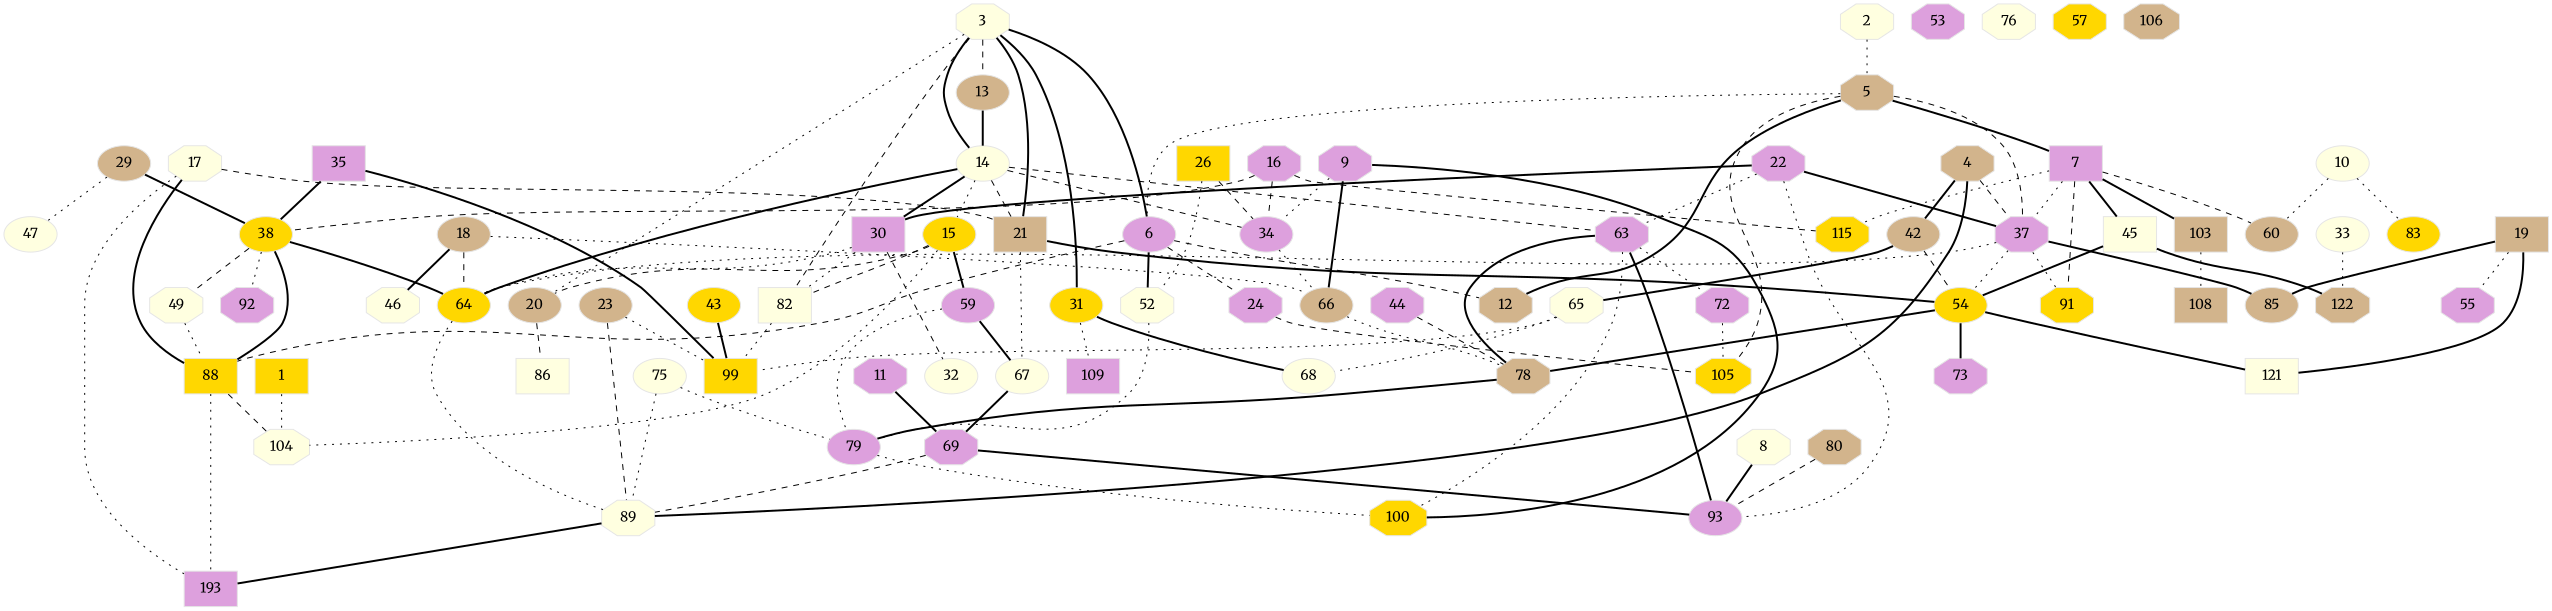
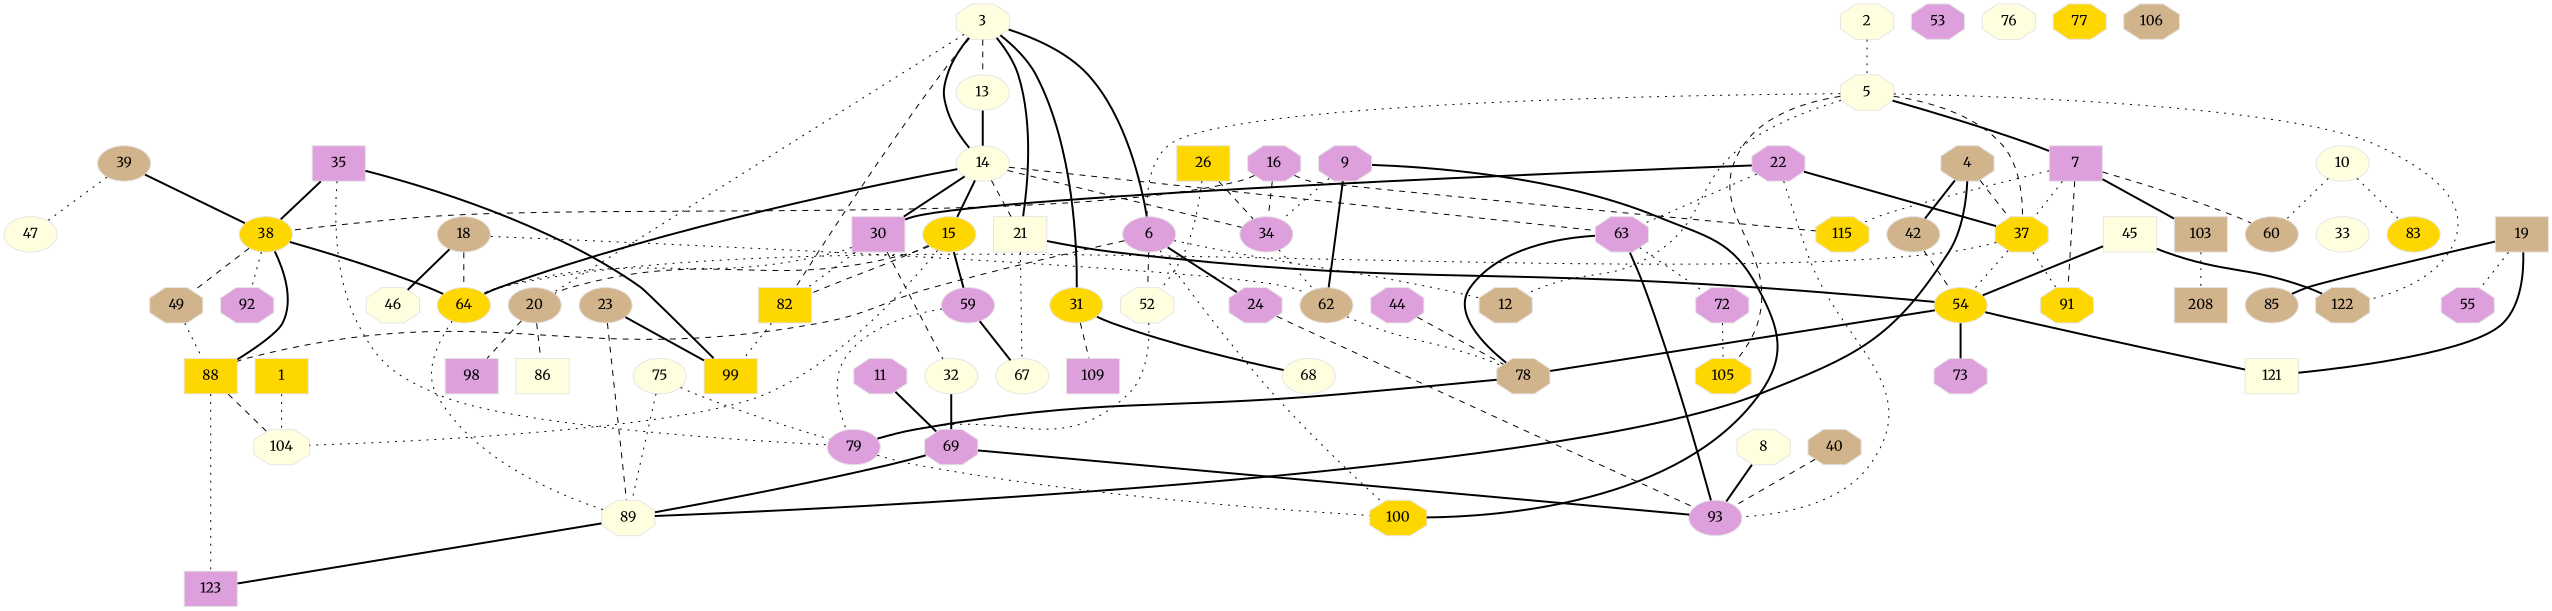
  graph {
    fontname=Merriweather
    node [color=gray90 fillcolor=plum fontname=Merriweather shape=octagon style=filled]
    edge [fontname=Merriweather style=bold]
    104 [fillcolor=lightyellow super="+107"]
    1 [fillcolor=gold shape=box]
-   5 [fillcolor=tan super="+39"]
+   5 [fillcolor=lightyellow super="+39"]
    6 [shape=ellipse super="+28"]
-   37 [super="+71"]
+   37 [fillcolor=gold super="+71"]
    7 [shape=box super="+125"]
    12 [fillcolor=tan]
    105 [fillcolor=gold]
    122 [fillcolor=tan]
    2 [fillcolor=lightyellow]
    3 [fillcolor=lightyellow super="+41"]
-   13 [fillcolor=tan shape=ellipse super="+102"]
+   13 [fillcolor=lightyellow shape=ellipse super="+102"]
    14 [fillcolor=lightyellow shape=ellipse super="+84"]
    20 [fillcolor=tan shape=ellipse super="+96"]
-   21 [fillcolor=tan shape=box super="+112"]
+   21 [fillcolor=lightyellow shape=box super="+112"]
    31 [fillcolor=gold shape=ellipse super="+56"]
-   82 [fillcolor=lightyellow shape=box]
+   82 [fillcolor=gold shape=box]
    24 [super="+74"]
    52 [fillcolor=lightyellow]
    88 [fillcolor=gold shape=box super="+90"]
    100 [fillcolor=gold]
    34 [shape=ellipse]
    15 [fillcolor=gold shape=ellipse super="+25"]
    30 [shape=box super="+50"]
    63 [super="+95"]
    64 [fillcolor=gold shape=ellipse super="+70"]
    86 [fillcolor=lightyellow shape=box]
+   98 [shape=box super="+119"]
    54 [fillcolor=gold shape=ellipse super="+61"]
    67 [fillcolor=lightyellow shape=ellipse super="+111"]
    68 [fillcolor=lightyellow shape=ellipse]
    109 [shape=box]
    99 [fillcolor=gold shape=box super="+120"]
    91 [fillcolor=gold super="+116"]
    85 [fillcolor=tan shape=ellipse]
    4 [fillcolor=tan]
    42 [fillcolor=tan shape=ellipse]
    89 [fillcolor=lightyellow super="+124"]
-   65 [fillcolor=lightyellow super="+117"]
-   123 [shape=box label=193]
+   123 [shape=box]
    45 [fillcolor=lightyellow shape=box super="+110"]
    60 [fillcolor=tan shape=ellipse]
    103 [fillcolor=tan shape=box]
    115 [fillcolor=gold]
    93 [shape=ellipse super="+113"]
    79 [shape=ellipse super="+114"]
-   108 [fillcolor=tan shape=box]
+   108 [fillcolor=tan shape=box label=208]
    8 [fillcolor=lightyellow]
    9 [super="+62"]
-   66 [fillcolor=tan shape=ellipse super="+80"]
+   66 [fillcolor=tan shape=ellipse super="+80" label=62]
    10 [fillcolor=lightyellow shape=ellipse]
    83 [fillcolor=gold shape=ellipse]
    69 [super="+118"]
    11
    59 [shape=ellipse]
    32 [fillcolor=lightyellow shape=ellipse super="+48"]
    78 [fillcolor=tan super="+87"]
    72
    16 [super="+97"]
    38 [fillcolor=gold shape=ellipse super="+101"]
-   49 [fillcolor=lightyellow]
+   49 [fillcolor=tan]
    92
-   17 [fillcolor=lightyellow super="+36"]
    18 [fillcolor=tan shape=ellipse super="+94"]
    46 [fillcolor=lightyellow super="+58"]
    19 [fillcolor=tan shape=box super="+27"]
    55
    121 [fillcolor=lightyellow shape=box]
    73
    22
    23 [fillcolor=tan shape=ellipse]
    26 [fillcolor=gold shape=box super="+57"]
-   29 [fillcolor=tan shape=ellipse]
+   29 [fillcolor=tan shape=ellipse label=39]
    47 [fillcolor=lightyellow shape=ellipse super="+81"]
    33 [fillcolor=lightyellow shape=ellipse]
    35 [shape=box]
-   40 [fillcolor=tan label=80]
-   43 [fillcolor=gold shape=ellipse]
+   40 [fillcolor=tan]
    44 [super="+51"]
    53
    75 [fillcolor=lightyellow shape=ellipse]
    76 [fillcolor=lightyellow]
-   77 [fillcolor=gold label=57]
+   77 [fillcolor=gold]
    106 [fillcolor=tan]
    1 -- 104 [style=dotted]
    5 -- 6 [style=dotted]
    5 -- 37 [style=dashed]
    5 -- 7
-   5 -- 12
+   5 -- 12 [style=dotted]
    5 -- 105 [style=dashed]
-   33 -- 122 [style=dotted]
-   6 -- 12 [style=dashed]
-   6 -- 24 [style=dashed]
-   6 -- 52
+   5 -- 122 [style=dotted]
+   6 -- 12 [style=dotted]
+   6 -- 24
+   6 -- 52 [style=dashed]
    6 -- 88 [style=dashed]
-   63 -- 100 [style=dotted]
+   6 -- 100 [style=dotted]
    37 -- 64 [style=dotted]
    37 -- 54 [style=dotted]
    37 -- 91 [style=dotted]
-   37 -- 85
    7 -- 37 [style=dotted]
    7 -- 91 [style=dashed]
-   7 -- 45
    7 -- 60 [style=dashed]
    7 -- 103
    7 -- 115 [style=dotted]
    2 -- 5 [style=dotted]
    3 -- 6
    3 -- 13 [style=dashed]
    3 -- 14
    3 -- 20 [style=dotted]
    3 -- 21
    3 -- 31
    3 -- 82 [style=dashed]
    13 -- 14
    14 -- 21 [style=dashed weight=2]
    14 -- 34 [style=dashed weight=2]
-   14 -- 15 [style=dotted]
+   14 -- 15
    14 -- 30
    14 -- 63 [style=dashed]
    14 -- 64
    20 -- 86 [style=dashed]
+   20 -- 98 [style=dashed]
    21 -- 54
    21 -- 67 [style=dotted]
    31 -- 68
-   31 -- 109 [style=dotted]
+   31 -- 109 [style=dashed]
    82 -- 99 [style=dotted]
-   24 -- 105 [style=dashed]
+   24 -- 93 [style=dashed]
    52 -- 79 [style=dotted]
    88 -- 104 [style=dashed]
    88 -- 123 [style=dotted]
    34 -- 66 [style=dotted]
    15 -- 104 [style=dotted]
    15 -- 20 [style=dashed]
    15 -- 82 [style=dashed]
    15 -- 59
    30 -- 82 [style=dotted]
    30 -- 64 [style=dotted]
    30 -- 32 [style=dashed]
    63 -- 93
    63 -- 78
    63 -- 72 [style=dotted]
    64 -- 89 [style=dotted]
    54 -- 78
    54 -- 121
    54 -- 73
-   67 -- 69
+   32 -- 69
    4 -- 37 [style=dashed]
    4 -- 42
    4 -- 89
    42 -- 54 [style=dashed]
-   42 -- 65
    89 -- 123
-   65 -- 68 [style=dotted]
-   65 -- 99 [style=dotted]
    45 -- 122
    45 -- 54
    103 -- 108 [style=dotted]
    79 -- 100 [style=dotted]
    8 -- 93
    9 -- 100
    9 -- 34 [style=dotted]
    9 -- 66
    66 -- 78 [style=dotted]
    10 -- 60 [style=dotted]
    10 -- 83 [style=dotted]
-   69 -- 89 [style=dashed]
+   69 -- 89
    69 -- 93
    11 -- 69
    59 -- 67
    59 -- 79 [style=dotted]
    78 -- 79
    72 -- 105 [style=dotted]
    16 -- 34 [style=dashed]
    16 -- 115 [style=dashed]
    16 -- 38 [style=dashed]
    38 -- 88
    38 -- 64
    38 -- 49 [style=dashed]
    38 -- 92 [style=dotted]
    49 -- 88 [style=dotted]
-   17 -- 21 [style=dashed]
-   17 -- 88
-   17 -- 123 [style=dotted]
    18 -- 64 [style=dashed]
    18 -- 66 [style=dotted]
    18 -- 46
    19 -- 85
    19 -- 55 [style=dotted]
    19 -- 121
    22 -- 37
    22 -- 30
    22 -- 63 [style=dotted]
    22 -- 93 [style=dotted]
-   23 -- 99 [style=dotted]
+   23 -- 99
    23 -- 89 [style=dashed]
    26 -- 52 [style=dotted]
    26 -- 34 [style=dashed]
    29 -- 38 [weight=2]
    29 -- 47 [style=dotted]
    35 -- 99
+   35 -- 79 [style=dotted]
    35 -- 38
    40 -- 93 [style=dashed]
-   43 -- 99
    44 -- 78 [style=dashed]
    75 -- 89 [style=dotted]
    75 -- 79 [style=dotted]
  }
